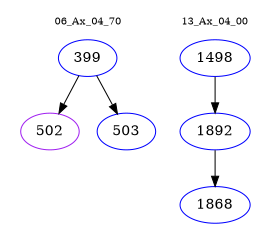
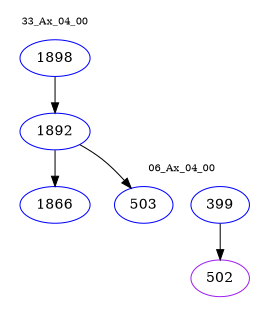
  digraph {
    node [color=blue]
    edge [color=black]
    n1 [label=399]
    n2 [color=purple label=502]
    n3 [label=503]
-   n4 [label=1498]
-   n5 [label=1868]
+   n4 [label=1898]
+   n5 [label=1866]
    n6 [label=1892]
    subgraph cluster_1 {
      color=white
      fontsize=10
-     label="06_Ax_04_70"
+     label="06_Ax_04_00"
      n1
      n2
      n3
    }
    subgraph cluster_2 {
      color=white
      fontsize=10
-     label="13_Ax_04_00"
+     label="33_Ax_04_00"
      n4
      n5
      n6
    }
    n1 -> n2
-   n1 -> n3
+   n6 -> n3
    n4 -> n6
    n6 -> n5
  }
